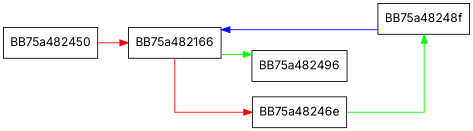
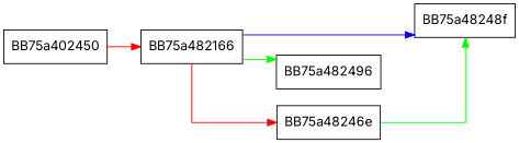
  digraph {
    fontname=Inter
    rankdir=LR
    splines=ortho
    node [fontname=Inter shape=box]
    edge [color=green fontname=Inter]
    n1 [label=BB75a482166]
-   BB75a482450
+   BB75a482450 [label=BB75a402450]
    BB75a48248f
    BB75a482496
    BB75a48246e
    n1 -> BB75a482496
    n1 -> BB75a48246e [color=red]
    BB75a482450 -> n1 [color=red]
-   BB75a48248f -> n1 [color=blue]
+   n1 -> BB75a48248f [color=blue]
    BB75a48246e -> BB75a48248f
  }
